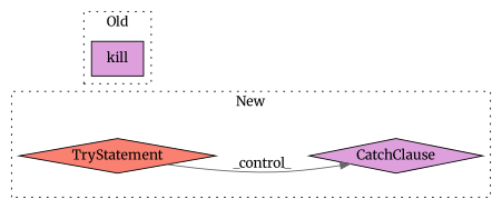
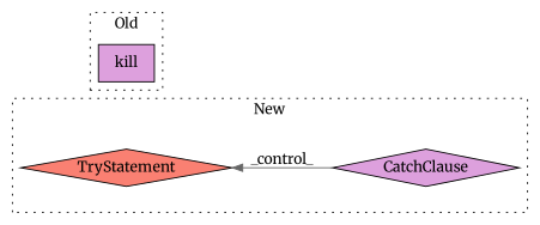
  digraph {
    rankdir=LR
    fontname=Merriweather
    node [shape=diamond style=filled fillcolor=plum fontname=Merriweather]
    n1 [a=54 l=4 label=TryStatement s=17680 fillcolor=salmon]
    n2 [a=12 l="15,2" label=CatchClause s="17924,17960"]
    n3 [a=32 l="5,1" label=kill s="16653,16673" shape=box]
    subgraph cluster_1 {
      label=New
      style=dotted
      n1
      n2
    }
    subgraph cluster_2 {
      label=Old
      style=dotted
      n3
    }
-   n1 -> n2 [label=_control_ color=gray40 fontname=Merriweather]
+   n2 -> n1 [label=_control_ color=gray40 fontname=Merriweather]
  }
